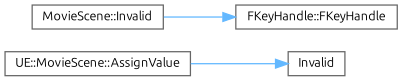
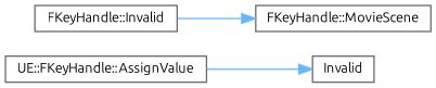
  digraph {
    fontname=Ubuntu
    rankdir=LR
    node [color=grey40 fillcolor=white fontname=Ubuntu fontsize=10 shape=box style=filled]
    edge [color=steelblue1 fontname=Ubuntu fontsize=10 labelfontname=Helvetica labelfontsize=10 style=solid]
-   n1 [height=0.2 label="UE::MovieScene::AssignValue" width=0.4]
+   n1 [height=0.2 label="UE::FKeyHandle::AssignValue" width=0.4]
    n2 [height=0.2 label=Invalid width=0.4]
-   n3 [height=0.2 label="MovieScene::Invalid" width=0.4]
-   n4 [height=0.2 label="FKeyHandle::FKeyHandle" width=0.4]
+   n3 [height=0.2 label="FKeyHandle::Invalid" width=0.4]
+   n4 [height=0.2 label="FKeyHandle::MovieScene" width=0.4]
    n1 -> n2
    n3 -> n4
  }
